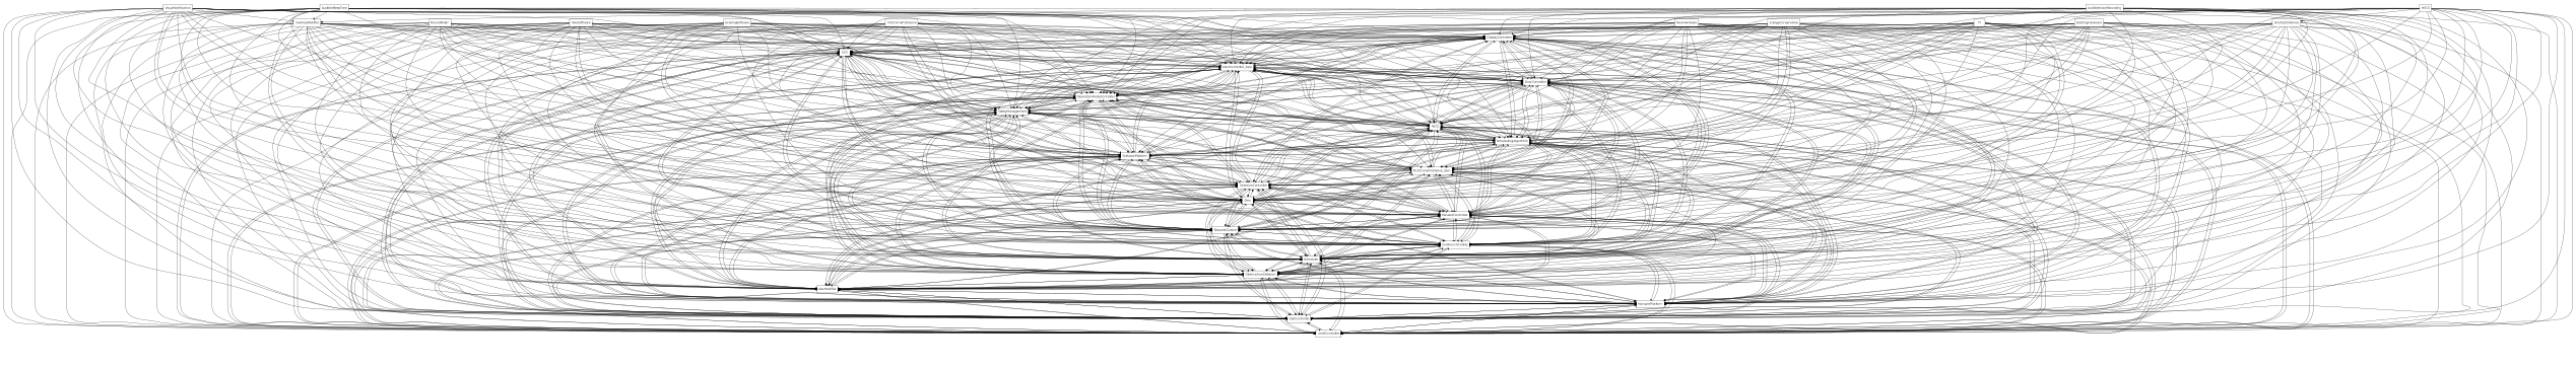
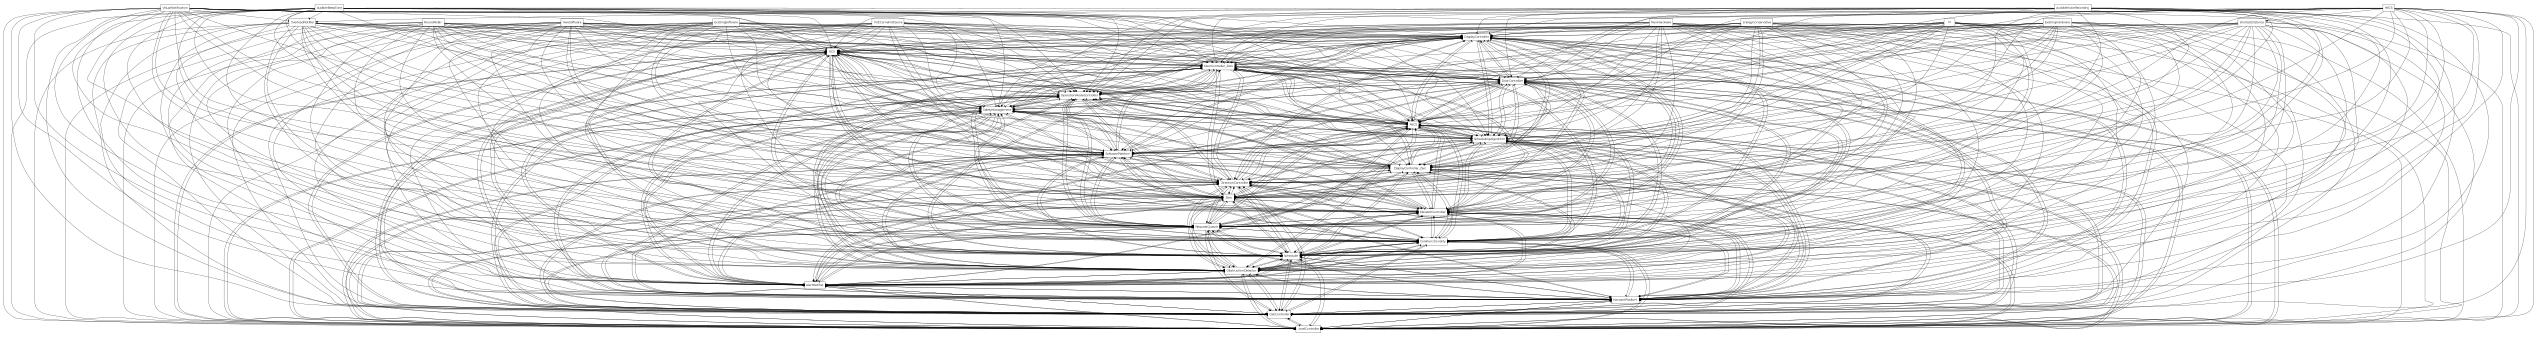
  digraph {
    fontname=Montserrat
    rankdir=TB
    node [fontname=Montserrat shape=box]
    edge [arrowhead=tee fontname=Montserrat]
    n1 [label=DisplayController]
    n2 [label=ECS]
    n3 [label=LevelController]
    n4 [label=CabController]
    n5 [label=HarwarePlatform]
    n6 [label=AlertNotifier]
    n7 [label=ObstructionDetector]
    n8 [label=Scheduler]
    n9 [label=CoreFunctionality]
    n10 [label=RequestQueuer]
    n11 [label=ElevatorController]
    n12 [label=Zero]
    n13 [label=DirectionController]
-   n14 [label=FirstComeFirstServe_Zero]
+   n14 [label=DisplayController_Zero]
    n15 [label=SoftwarePlatform]
    n16 [label=SchedulingAlgorithm]
    n17 [label=AECS]
    n18 [label=SafetyManagement]
    n19 [label=OperationModeController]
    n20 [label=DoorController]
    n21 [label=DoorController_Zero]
    n22 [label=VisualNotification]
    n23 [label=OverloadNotifier]
    n24 [label=AudibleBeepTone]
    n25 [label=NewSoftware]
    n26 [label=NewHardware]
    n27 [label=AudibleVoiceRecording]
    n28 [label=RoundRobin]
    n29 [label=ExistingSoftware]
    n30 [label=ExistingHardware]
    n31 [label=FirstComeFirstServe]
    n32 [label=MECS]
    n33 [label=ShortestDistance]
    n34 [label=EnergyConservative]
    n35 [label=EE]
    n1 -> n2
    n1 -> n3
    n1 -> n4
    n1 -> n5 [arrowhead=diamond]
    n1 -> n6
    n1 -> n7
    n1 -> n8 [arrowhead=diamond]
    n1 -> n9
    n1 -> n10
    n1 -> n11
    n1 -> n12 [arrowhead=diamond]
    n1 -> n13 [arrowhead=diamond]
    n1 -> n14 [arrowhead=diamond]
    n1 -> n15 [arrowhead=diamond]
    n1 -> n16 [arrowhead=diamond]
    n1 -> n17 [arrowhead=diamond]
    n1 -> n18
    n1 -> n19 [arrowhead=diamond]
    n1 -> n20
    n1 -> n21
    n2 -> n1 [arrowhead=diamond]
    n2 -> n3 [arrowhead=diamond]
    n2 -> n4 [arrowhead=diamond]
    n2 -> n5
    n2 -> n6
    n2 -> n7
    n2 -> n8
    n2 -> n9 [arrowhead=diamond]
    n2 -> n10
    n2 -> n11
    n2 -> n12 [arrowhead=diamond]
    n2 -> n13
    n2 -> n14 [arrowhead=diamond]
    n2 -> n15
    n2 -> n16
    n2 -> n17
    n2 -> n18 [arrowhead=diamond]
    n2 -> n20
    n2 -> n21 [arrowhead=diamond]
    n3 -> n1
    n3 -> n2 [arrowhead=diamond]
    n3 -> n4 [arrowhead=diamond]
    n3 -> n5
    n3 -> n6
    n3 -> n7
    n3 -> n8 [arrowhead=diamond]
    n3 -> n9
    n3 -> n10
    n3 -> n11 [arrowhead=diamond]
    n3 -> n12
    n3 -> n13 [arrowhead=diamond]
    n3 -> n14
    n3 -> n15
    n3 -> n16
    n3 -> n17
    n3 -> n18 [arrowhead=diamond]
    n3 -> n19 [arrowhead=diamond]
    n3 -> n20
    n3 -> n21
    n4 -> n1
    n4 -> n2 [arrowhead=diamond]
    n4 -> n3
    n4 -> n5
    n4 -> n6 [arrowhead=diamond]
    n4 -> n7
    n4 -> n8 [arrowhead=diamond]
    n4 -> n9
    n4 -> n10 [arrowhead=diamond]
    n4 -> n11 [arrowhead=diamond]
    n4 -> n12
    n4 -> n13 [arrowhead=diamond]
    n4 -> n14
    n4 -> n15 [arrowhead=diamond]
    n4 -> n16
    n4 -> n17
    n4 -> n18 [arrowhead=diamond]
    n4 -> n19
    n4 -> n20 [arrowhead=diamond]
    n4 -> n21 [arrowhead=diamond]
    n5 -> n1
    n5 -> n2 [arrowhead=diamond]
    n5 -> n3
    n5 -> n4 [arrowhead=diamond]
    n5 -> n6 [arrowhead=diamond]
    n5 -> n7 [arrowhead=diamond]
    n5 -> n8 [arrowhead=diamond]
    n5 -> n9
    n5 -> n10 [arrowhead=diamond]
    n5 -> n11
    n5 -> n12
    n5 -> n13 [arrowhead=diamond]
    n5 -> n14 [arrowhead=diamond]
    n5 -> n15
    n5 -> n16
    n5 -> n17 [arrowhead=diamond]
    n5 -> n18 [arrowhead=diamond]
    n5 -> n19 [arrowhead=diamond]
    n5 -> n20
    n5 -> n21
    n6 -> n1
    n6 -> n2
    n6 -> n3
    n6 -> n4 [arrowhead=diamond]
    n6 -> n5
    n6 -> n7
    n6 -> n8
    n6 -> n9
    n6 -> n10 [arrowhead=diamond]
    n6 -> n11 [arrowhead=diamond]
    n6 -> n12
    n6 -> n13 [arrowhead=diamond]
    n6 -> n15
    n6 -> n16
    n6 -> n17 [arrowhead=diamond]
    n6 -> n18 [arrowhead=diamond]
    n6 -> n19
    n6 -> n20
    n6 -> n21
    n7 -> n1
    n7 -> n2 [arrowhead=diamond]
    n7 -> n3 [arrowhead=diamond]
    n7 -> n4 [arrowhead=diamond]
    n7 -> n5 [arrowhead=diamond]
    n7 -> n6 [arrowhead=diamond]
    n7 -> n8 [arrowhead=diamond]
    n7 -> n9
    n7 -> n10
    n7 -> n11 [arrowhead=diamond]
    n7 -> n12
    n7 -> n13
    n7 -> n14 [arrowhead=diamond]
    n7 -> n15 [arrowhead=diamond]
    n7 -> n16
    n7 -> n17 [arrowhead=diamond]
    n7 -> n18
    n7 -> n19 [arrowhead=diamond]
    n7 -> n20
    n7 -> n21 [arrowhead=diamond]
    n8 -> n1
    n8 -> n2
    n8 -> n3
    n8 -> n4 [arrowhead=diamond]
    n8 -> n5 [arrowhead=diamond]
    n8 -> n6
    n8 -> n7 [arrowhead=diamond]
    n8 -> n9 [arrowhead=diamond]
    n8 -> n10
    n8 -> n11 [arrowhead=diamond]
    n8 -> n12 [arrowhead=diamond]
    n8 -> n13 [arrowhead=diamond]
    n8 -> n14 [arrowhead=diamond]
    n8 -> n15 [arrowhead=diamond]
    n8 -> n16 [arrowhead=diamond]
    n8 -> n17 [arrowhead=diamond]
    n8 -> n18
    n8 -> n19
    n8 -> n20
    n8 -> n21
    n9 -> n1
    n9 -> n2 [arrowhead=diamond]
    n9 -> n3
    n9 -> n4
    n9 -> n5
    n9 -> n6
    n9 -> n7 [arrowhead=diamond]
    n9 -> n8 [arrowhead=diamond]
    n9 -> n10
    n9 -> n11 [arrowhead=diamond]
    n9 -> n12
    n9 -> n13 [arrowhead=diamond]
    n9 -> n14 [arrowhead=diamond]
    n9 -> n15
    n9 -> n16
    n9 -> n17
    n9 -> n18 [arrowhead=diamond]
    n9 -> n19 [arrowhead=diamond]
    n9 -> n20
    n9 -> n21
    n10 -> n1
    n10 -> n2
    n10 -> n3 [arrowhead=diamond]
    n10 -> n4 [arrowhead=diamond]
    n10 -> n5
    n10 -> n6
    n10 -> n7 [arrowhead=diamond]
    n10 -> n8 [arrowhead=diamond]
    n10 -> n9
    n10 -> n11
    n10 -> n12
    n10 -> n13
    n10 -> n14
    n10 -> n15
    n10 -> n16
    n10 -> n17 [arrowhead=diamond]
    n10 -> n18 [arrowhead=diamond]
    n10 -> n19 [arrowhead=diamond]
    n10 -> n20
    n10 -> n21 [arrowhead=diamond]
    n11 -> n1
+   n11 -> n2
    n11 -> n3 [arrowhead=diamond]
    n11 -> n4
    n11 -> n5
    n11 -> n6 [arrowhead=diamond]
    n11 -> n7
    n11 -> n8 [arrowhead=diamond]
    n11 -> n9
    n11 -> n10
    n11 -> n12
    n11 -> n13
    n11 -> n14
    n11 -> n15
    n11 -> n16
    n11 -> n17 [arrowhead=diamond]
    n11 -> n18 [arrowhead=diamond]
    n11 -> n19 [arrowhead=diamond]
    n11 -> n20 [arrowhead=diamond]
    n11 -> n21 [arrowhead=diamond]
    n12 -> n1
    n12 -> n2
    n12 -> n3
    n12 -> n4
    n12 -> n5 [arrowhead=diamond]
    n12 -> n6 [arrowhead=diamond]
    n12 -> n7
    n12 -> n8 [arrowhead=diamond]
    n12 -> n9
    n12 -> n10
    n12 -> n11 [arrowhead=diamond]
    n12 -> n13 [arrowhead=diamond]
    n12 -> n14
    n12 -> n15 [arrowhead=diamond]
    n12 -> n16 [arrowhead=diamond]
    n12 -> n17 [arrowhead=diamond]
    n12 -> n18
    n12 -> n19
    n12 -> n20
    n12 -> n21
    n13 -> n1 [arrowhead=diamond]
    n13 -> n2
    n13 -> n3
    n13 -> n4 [arrowhead=diamond]
    n13 -> n5
    n13 -> n6
    n13 -> n7 [arrowhead=diamond]
    n13 -> n8
    n13 -> n9 [arrowhead=diamond]
    n13 -> n10 [arrowhead=diamond]
    n13 -> n11
    n13 -> n12 [arrowhead=diamond]
    n13 -> n14 [arrowhead=diamond]
    n13 -> n15
    n13 -> n16
    n13 -> n17 [arrowhead=diamond]
    n13 -> n18 [arrowhead=diamond]
    n13 -> n19
    n13 -> n20
    n13 -> n21
    n14 -> n1
    n14 -> n2
    n14 -> n3
    n14 -> n4 [arrowhead=diamond]
    n14 -> n5 [arrowhead=diamond]
    n14 -> n6
    n14 -> n7 [arrowhead=diamond]
    n14 -> n8 [arrowhead=diamond]
    n14 -> n9
    n14 -> n10
    n14 -> n11
    n14 -> n12 [arrowhead=diamond]
    n14 -> n13 [arrowhead=diamond]
    n14 -> n15
    n14 -> n16
    n14 -> n17
    n14 -> n18
    n14 -> n19 [arrowhead=diamond]
    n14 -> n20
    n14 -> n21
    n15 -> n1
    n15 -> n2 [arrowhead=diamond]
    n15 -> n3 [arrowhead=diamond]
    n15 -> n4 [arrowhead=diamond]
    n15 -> n5 [arrowhead=diamond]
    n15 -> n6 [arrowhead=diamond]
    n15 -> n7 [arrowhead=diamond]
    n15 -> n8 [arrowhead=diamond]
    n15 -> n9
    n15 -> n10 [arrowhead=diamond]
    n15 -> n11 [arrowhead=diamond]
    n15 -> n12 [arrowhead=diamond]
    n15 -> n13 [arrowhead=diamond]
    n15 -> n14
    n15 -> n16
    n15 -> n17 [arrowhead=diamond]
    n15 -> n18 [arrowhead=diamond]
    n15 -> n19
    n15 -> n20 [arrowhead=diamond]
    n15 -> n21 [arrowhead=diamond]
    n16 -> n1
    n16 -> n2 [arrowhead=diamond]
    n16 -> n3
    n16 -> n4
    n16 -> n5 [arrowhead=diamond]
    n16 -> n6 [arrowhead=diamond]
    n16 -> n7 [arrowhead=diamond]
    n16 -> n8
    n16 -> n9 [arrowhead=diamond]
    n16 -> n10
    n16 -> n11
    n16 -> n12
    n16 -> n13 [arrowhead=diamond]
    n16 -> n14 [arrowhead=diamond]
    n16 -> n15 [arrowhead=diamond]
    n16 -> n17
    n16 -> n18 [arrowhead=diamond]
    n16 -> n19 [arrowhead=diamond]
    n16 -> n20
    n16 -> n21 [arrowhead=diamond]
    n17 -> n1
    n17 -> n2
    n17 -> n3 [arrowhead=diamond]
    n17 -> n4
    n17 -> n5 [arrowhead=diamond]
    n17 -> n6
    n17 -> n7 [arrowhead=diamond]
    n17 -> n8 [arrowhead=diamond]
    n17 -> n9
    n17 -> n10
    n17 -> n11
    n17 -> n12
    n17 -> n13
    n17 -> n14 [arrowhead=diamond]
    n17 -> n15 [arrowhead=diamond]
    n17 -> n16
    n17 -> n18
    n17 -> n19
    n17 -> n20
    n17 -> n21 [arrowhead=diamond]
    n18 -> n1 [arrowhead=diamond]
    n18 -> n2 [arrowhead=diamond]
    n18 -> n3 [arrowhead=diamond]
    n18 -> n4
    n18 -> n5 [arrowhead=diamond]
    n18 -> n6
    n18 -> n7
    n18 -> n8
    n18 -> n9 [arrowhead=diamond]
    n18 -> n10 [arrowhead=diamond]
    n18 -> n11 [arrowhead=diamond]
    n18 -> n12
    n18 -> n13
    n18 -> n14
    n18 -> n15 [arrowhead=diamond]
    n18 -> n16
    n18 -> n17
    n18 -> n19
    n18 -> n20 [arrowhead=diamond]
    n18 -> n21
    n19 -> n1 [arrowhead=diamond]
    n19 -> n2
    n19 -> n3
    n19 -> n4
    n19 -> n5
    n19 -> n6
    n19 -> n7
    n19 -> n8 [arrowhead=diamond]
    n19 -> n9 [arrowhead=diamond]
    n19 -> n10
    n19 -> n11
    n19 -> n12 [arrowhead=diamond]
    n19 -> n13
    n19 -> n14 [arrowhead=diamond]
    n19 -> n15
    n19 -> n16 [arrowhead=diamond]
    n19 -> n17 [arrowhead=diamond]
    n19 -> n18 [arrowhead=diamond]
    n19 -> n20 [arrowhead=diamond]
    n19 -> n21
    n20 -> n1 [arrowhead=diamond]
    n20 -> n2 [arrowhead=diamond]
    n20 -> n3
    n20 -> n4
    n20 -> n5
    n20 -> n6 [arrowhead=diamond]
    n20 -> n7 [arrowhead=diamond]
    n20 -> n8
    n20 -> n9 [arrowhead=diamond]
    n20 -> n10 [arrowhead=diamond]
    n20 -> n11 [arrowhead=diamond]
    n20 -> n12
    n20 -> n13
    n20 -> n14 [arrowhead=diamond]
    n20 -> n15 [arrowhead=diamond]
    n20 -> n16 [arrowhead=diamond]
    n20 -> n17
    n20 -> n18 [arrowhead=diamond]
    n20 -> n19
    n20 -> n21 [arrowhead=diamond]
    n21 -> n1
    n21 -> n2
    n21 -> n3 [arrowhead=diamond]
    n21 -> n4
    n21 -> n5
    n21 -> n6 [arrowhead=diamond]
    n21 -> n7
    n21 -> n8 [arrowhead=diamond]
    n21 -> n9
    n21 -> n10
    n21 -> n11
    n21 -> n12 [arrowhead=diamond]
    n21 -> n13
    n21 -> n14
    n21 -> n15
    n21 -> n16
    n21 -> n17
    n21 -> n18 [arrowhead=diamond]
    n21 -> n19 [arrowhead=diamond]
    n21 -> n20
    n22 -> n1 [arrowhead=diamond]
    n22 -> n2
    n22 -> n3 [arrowhead=diamond]
    n22 -> n4
    n22 -> n5 [arrowhead=diamond]
    n22 -> n6
    n22 -> n7
    n22 -> n8
    n22 -> n9
    n22 -> n10
    n22 -> n11 [arrowhead=diamond]
    n22 -> n12 [arrowhead=diamond]
    n22 -> n13
    n22 -> n14
    n22 -> n15 [arrowhead=diamond]
    n22 -> n16 [arrowhead=diamond]
    n22 -> n17 [arrowhead=diamond]
    n22 -> n18
    n22 -> n19 [arrowhead=diamond]
    n22 -> n20
    n22 -> n21 [arrowhead=diamond]
    n22 -> n23
    n23 -> n1 [arrowhead=diamond]
    n23 -> n2
    n23 -> n3
    n23 -> n4
    n23 -> n5
    n23 -> n6
    n23 -> n7
    n23 -> n8
    n23 -> n9
    n23 -> n10 [arrowhead=diamond]
    n23 -> n11 [arrowhead=diamond]
    n23 -> n12 [arrowhead=diamond]
    n23 -> n13 [arrowhead=diamond]
    n23 -> n14
    n23 -> n15 [arrowhead=diamond]
    n23 -> n16 [arrowhead=diamond]
    n23 -> n17
    n23 -> n18 [arrowhead=diamond]
    n23 -> n19 [arrowhead=diamond]
    n23 -> n20 [arrowhead=diamond]
    n23 -> n21 [arrowhead=diamond]
    n24 -> n1 [arrowhead=diamond]
    n24 -> n2
    n24 -> n3 [arrowhead=diamond]
    n24 -> n4
    n24 -> n5 [arrowhead=diamond]
    n24 -> n6 [arrowhead=diamond]
    n24 -> n7
    n24 -> n8 [arrowhead=diamond]
    n24 -> n9
    n24 -> n10 [arrowhead=diamond]
    n24 -> n11 [arrowhead=diamond]
    n24 -> n12 [arrowhead=diamond]
    n24 -> n13 [arrowhead=diamond]
    n24 -> n14
    n24 -> n15
    n24 -> n16 [arrowhead=diamond]
    n24 -> n17
    n24 -> n18
    n24 -> n19 [arrowhead=diamond]
    n24 -> n20
    n24 -> n21 [arrowhead=diamond]
    n24 -> n23
    n25 -> n1
    n25 -> n2
    n25 -> n3
    n25 -> n4 [arrowhead=diamond]
    n25 -> n5 [arrowhead=diamond]
    n25 -> n6
    n25 -> n7 [arrowhead=diamond]
    n25 -> n8 [arrowhead=diamond]
    n25 -> n9
    n25 -> n10 [arrowhead=diamond]
    n25 -> n11
    n25 -> n12 [arrowhead=diamond]
    n25 -> n13
    n25 -> n14 [arrowhead=diamond]
    n25 -> n15 [arrowhead=diamond]
    n25 -> n16 [arrowhead=diamond]
    n25 -> n17
    n25 -> n18 [arrowhead=diamond]
    n25 -> n19
    n25 -> n20
    n25 -> n21
    n26 -> n1 [arrowhead=diamond]
    n26 -> n2 [arrowhead=diamond]
    n26 -> n3 [arrowhead=diamond]
    n26 -> n4
    n26 -> n5
    n26 -> n6 [arrowhead=diamond]
    n26 -> n7 [arrowhead=diamond]
    n26 -> n8
    n26 -> n9 [arrowhead=diamond]
    n26 -> n10 [arrowhead=diamond]
    n26 -> n11
    n26 -> n12
    n26 -> n13
    n26 -> n14
    n26 -> n15 [arrowhead=diamond]
    n26 -> n16 [arrowhead=diamond]
    n26 -> n17
    n26 -> n18
    n26 -> n19 [arrowhead=diamond]
    n26 -> n20
    n26 -> n21
    n27 -> n1
    n27 -> n2 [arrowhead=diamond]
    n27 -> n3 [arrowhead=diamond]
    n27 -> n4
    n27 -> n5 [arrowhead=diamond]
    n27 -> n6 [arrowhead=diamond]
    n27 -> n7
    n27 -> n8 [arrowhead=diamond]
    n27 -> n9 [arrowhead=diamond]
    n27 -> n10
    n27 -> n11 [arrowhead=diamond]
    n27 -> n12 [arrowhead=diamond]
    n27 -> n13
    n27 -> n14 [arrowhead=diamond]
    n27 -> n15
    n27 -> n16
    n27 -> n17 [arrowhead=diamond]
    n27 -> n18 [arrowhead=diamond]
    n27 -> n19 [arrowhead=diamond]
    n27 -> n20 [arrowhead=diamond]
    n27 -> n21
    n27 -> n23 [arrowhead=diamond]
    n28 -> n1
    n28 -> n2
    n28 -> n3
    n28 -> n4 [arrowhead=diamond]
    n28 -> n5
    n28 -> n6
    n28 -> n7
    n28 -> n8 [arrowhead=diamond]
    n28 -> n9
    n28 -> n10 [arrowhead=diamond]
    n28 -> n11 [arrowhead=diamond]
    n28 -> n12 [arrowhead=diamond]
    n28 -> n13 [arrowhead=diamond]
    n28 -> n14
    n28 -> n15 [arrowhead=diamond]
    n28 -> n16 [arrowhead=diamond]
    n28 -> n17 [arrowhead=diamond]
    n28 -> n18 [arrowhead=diamond]
    n28 -> n19
    n28 -> n20 [arrowhead=diamond]
    n28 -> n21
    n29 -> n1 [arrowhead=diamond]
    n29 -> n2
    n29 -> n3 [arrowhead=diamond]
    n29 -> n4 [arrowhead=diamond]
    n29 -> n5
    n29 -> n6
    n29 -> n7
    n29 -> n8
    n29 -> n9
    n29 -> n10 [arrowhead=diamond]
    n29 -> n11 [arrowhead=diamond]
    n29 -> n12
    n29 -> n13
    n29 -> n14
    n29 -> n15 [arrowhead=diamond]
    n29 -> n16
    n29 -> n17 [arrowhead=diamond]
    n29 -> n18 [arrowhead=diamond]
    n29 -> n19 [arrowhead=diamond]
    n29 -> n20 [arrowhead=diamond]
    n29 -> n21
    n30 -> n1
    n30 -> n2
    n30 -> n3
    n30 -> n4 [arrowhead=diamond]
    n30 -> n5
    n30 -> n6 [arrowhead=diamond]
    n30 -> n7 [arrowhead=diamond]
    n30 -> n8 [arrowhead=diamond]
    n30 -> n9 [arrowhead=diamond]
    n30 -> n10 [arrowhead=diamond]
    n30 -> n11 [arrowhead=diamond]
    n30 -> n12 [arrowhead=diamond]
    n30 -> n13
    n30 -> n14 [arrowhead=diamond]
    n30 -> n15
    n30 -> n16
    n30 -> n17 [arrowhead=diamond]
    n30 -> n18
    n30 -> n19
    n30 -> n20
    n30 -> n21 [arrowhead=diamond]
    n31 -> n1 [arrowhead=diamond]
    n31 -> n2 [arrowhead=diamond]
    n31 -> n3
    n31 -> n4
    n31 -> n5 [arrowhead=diamond]
    n31 -> n6 [arrowhead=diamond]
    n31 -> n7
    n31 -> n8 [arrowhead=diamond]
    n31 -> n9
    n31 -> n10
    n31 -> n11 [arrowhead=diamond]
    n31 -> n12
    n31 -> n13 [arrowhead=diamond]
    n31 -> n14
    n31 -> n15
    n31 -> n16 [arrowhead=diamond]
    n31 -> n17
    n31 -> n18
    n31 -> n19 [arrowhead=diamond]
    n31 -> n20 [arrowhead=diamond]
    n31 -> n21
    n32 -> n1
    n32 -> n3
    n32 -> n4 [arrowhead=diamond]
    n32 -> n5
    n32 -> n6 [arrowhead=diamond]
    n32 -> n7
    n32 -> n8 [arrowhead=diamond]
    n32 -> n9
    n32 -> n10 [arrowhead=diamond]
    n32 -> n11 [arrowhead=diamond]
    n32 -> n12 [arrowhead=diamond]
    n32 -> n13 [arrowhead=diamond]
    n32 -> n14 [arrowhead=diamond]
    n32 -> n15 [arrowhead=diamond]
    n32 -> n16
    n32 -> n17
    n32 -> n18 [arrowhead=diamond]
    n32 -> n19 [arrowhead=diamond]
    n32 -> n20
    n32 -> n21 [arrowhead=diamond]
    n32 -> n33 [arrowhead=diamond]
    n33 -> n1 [arrowhead=diamond]
    n33 -> n2 [arrowhead=diamond]
    n33 -> n3
    n33 -> n4
    n33 -> n5
    n33 -> n6
    n33 -> n7
    n33 -> n8
    n33 -> n9 [arrowhead=diamond]
    n33 -> n10
    n33 -> n11
    n33 -> n12
    n33 -> n13
    n33 -> n14 [arrowhead=diamond]
    n33 -> n15
    n33 -> n16
    n33 -> n17 [arrowhead=diamond]
    n33 -> n18 [arrowhead=diamond]
    n33 -> n19
    n33 -> n20
    n33 -> n21 [arrowhead=diamond]
    n34 -> n1 [arrowhead=diamond]
    n34 -> n2
    n34 -> n3
    n34 -> n4
    n34 -> n5 [arrowhead=diamond]
    n34 -> n6 [arrowhead=diamond]
    n34 -> n7 [arrowhead=diamond]
    n34 -> n8
    n34 -> n9 [arrowhead=diamond]
    n34 -> n10
    n34 -> n11 [arrowhead=diamond]
    n34 -> n12
    n34 -> n13
    n34 -> n14
    n34 -> n15
    n34 -> n16 [arrowhead=diamond]
    n34 -> n17
    n34 -> n18
    n34 -> n19
    n34 -> n20 [arrowhead=diamond]
    n34 -> n21 [arrowhead=diamond]
    n35 -> n1
    n35 -> n2 [arrowhead=diamond]
    n35 -> n3 [arrowhead=diamond]
    n35 -> n4
    n35 -> n5 [arrowhead=diamond]
    n35 -> n6 [arrowhead=diamond]
    n35 -> n7
    n35 -> n8 [arrowhead=diamond]
    n35 -> n9
    n35 -> n10 [arrowhead=diamond]
    n35 -> n11
    n35 -> n12 [arrowhead=diamond]
    n35 -> n13
    n35 -> n14 [arrowhead=diamond]
    n35 -> n15
    n35 -> n16
    n35 -> n17 [arrowhead=diamond]
    n35 -> n18
    n35 -> n19 [arrowhead=diamond]
    n35 -> n20 [arrowhead=diamond]
    n35 -> n21 [arrowhead=diamond]
  }
